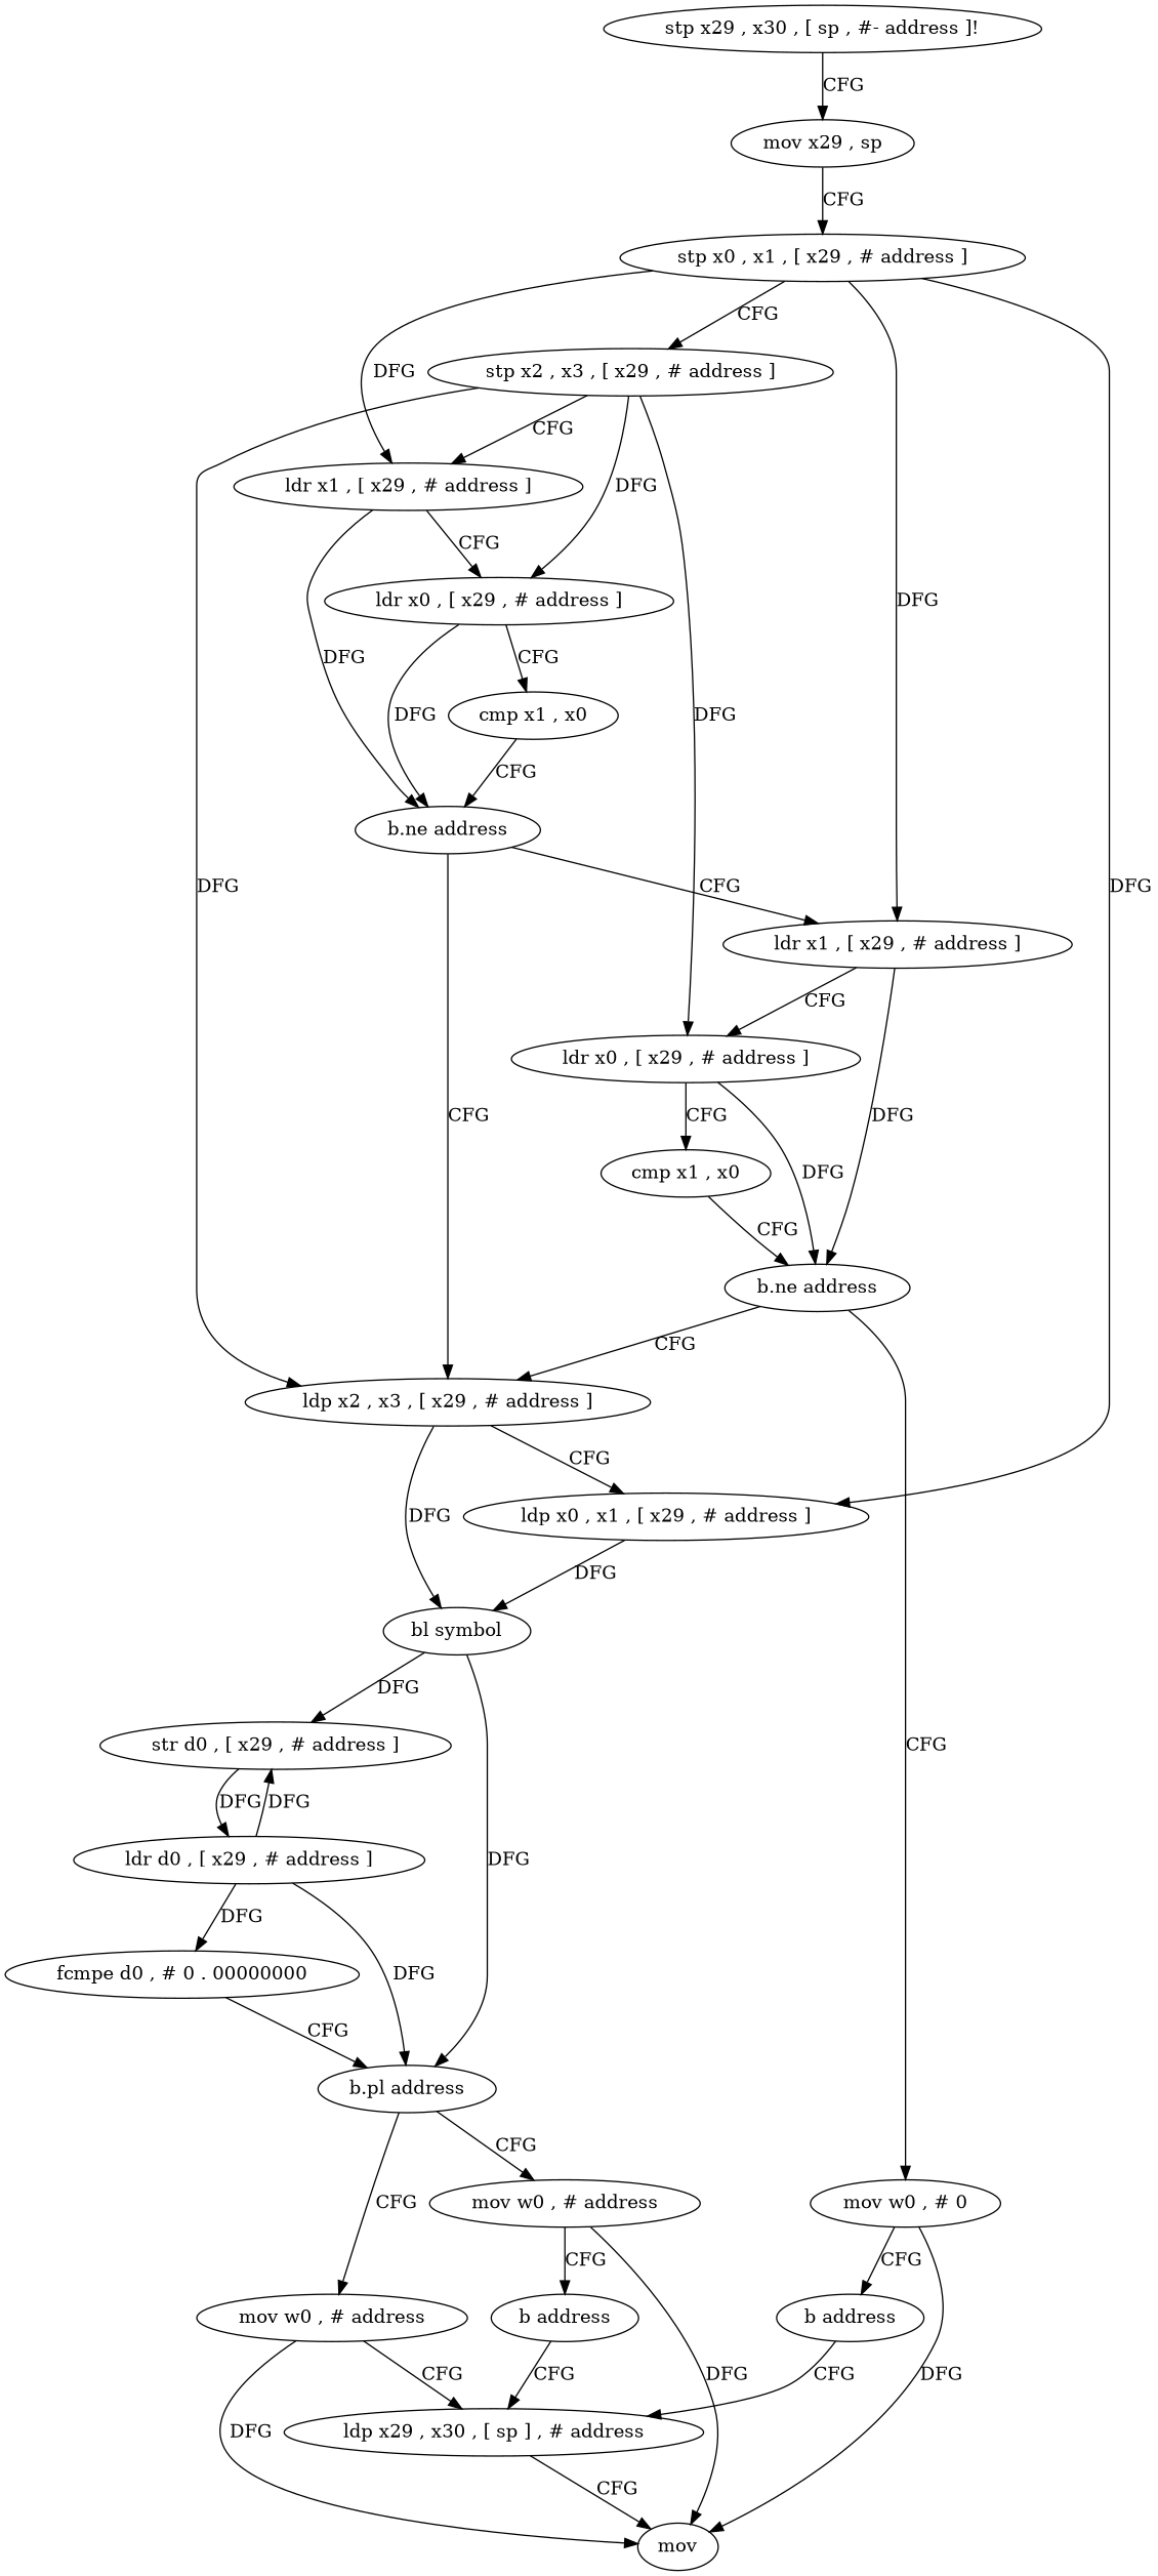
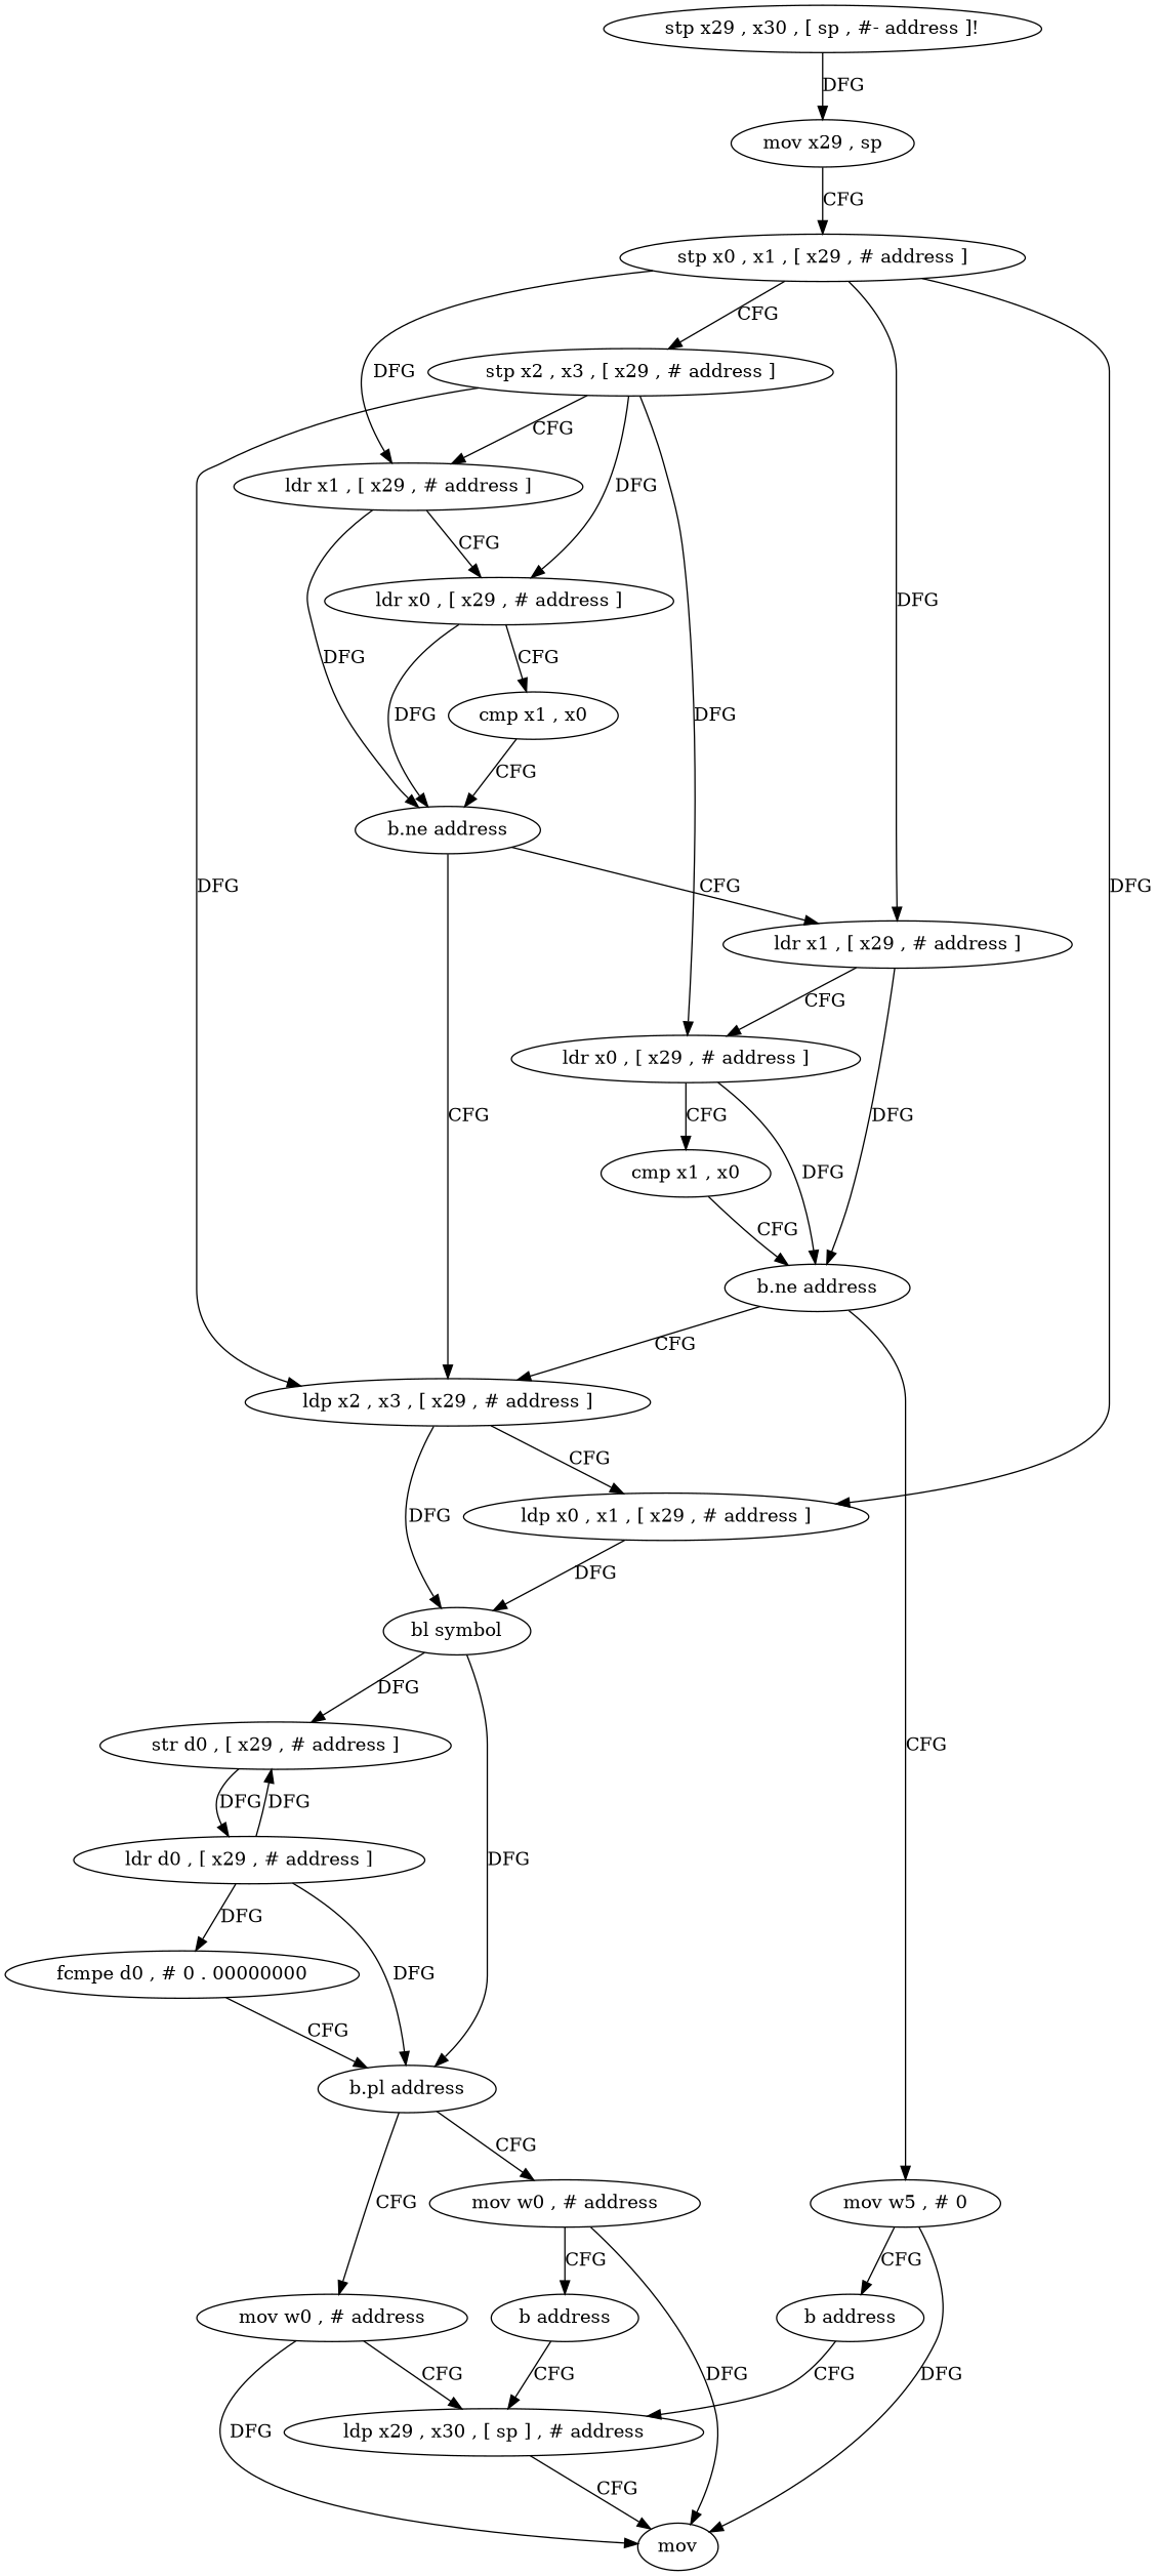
  digraph {
    n1 [label="stp x29 , x30 , [ sp , #- address ]!"]
    n2 [label="mov x29 , sp"]
    n3 [label="stp x0 , x1 , [ x29 , # address ]"]
    n4 [label="stp x2 , x3 , [ x29 , # address ]"]
    n5 [label="ldr x1 , [ x29 , # address ]"]
    n6 [label="ldr x1 , [ x29 , # address ]"]
    n7 [label="ldp x0 , x1 , [ x29 , # address ]"]
    n8 [label="ldr x0 , [ x29 , # address ]"]
    n9 [label="ldp x2 , x3 , [ x29 , # address ]"]
    n10 [label="ldr x0 , [ x29 , # address ]"]
    n11 [label="b.ne address"]
    n12 [label="b.ne address"]
    n13 [label="bl symbol"]
    n14 [label="cmp x1 , x0"]
    n15 [label="cmp x1 , x0"]
    n16 [label="str d0 , [ x29 , # address ]"]
    n17 [label="b.pl address"]
-   n18 [label="mov w0 , # 0"]
+   n18 [label="mov w5 , # 0"]
    n19 [label="ldr d0 , [ x29 , # address ]"]
    n20 [label="mov w0 , # address"]
    n21 [label="mov w0 , # address"]
    n22 [label="fcmpe d0 , # 0 . 00000000"]
    n23 [label="ldp x29 , x30 , [ sp ] , # address"]
    n24 [label=mov]
    n25 [label="b address"]
    n26 [label="b address"]
-   n1 -> n2 [label=CFG]
+   n1 -> n2 [label=DFG]
    n2 -> n3 [label=CFG]
    n3 -> n4 [label=CFG]
    n3 -> n5 [label=DFG]
    n3 -> n6 [label=DFG]
    n3 -> n7 [label=DFG]
    n4 -> n5 [label=CFG]
    n4 -> n8 [label=DFG]
    n4 -> n9 [label=DFG]
    n4 -> n10 [label=DFG]
    n5 -> n8 [label=CFG]
    n5 -> n11 [label=DFG]
    n6 -> n10 [label=CFG]
    n6 -> n12 [label=DFG]
    n7 -> n13 [label=DFG]
    n8 -> n11 [label=DFG]
    n8 -> n14 [label=CFG]
    n9 -> n7 [label=CFG]
    n9 -> n13 [label=DFG]
    n10 -> n12 [label=DFG]
    n10 -> n15 [label=CFG]
    n11 -> n6 [label=CFG]
    n11 -> n9 [label=CFG]
    n12 -> n9 [label=CFG]
    n12 -> n18 [label=CFG]
    n13 -> n16 [label=DFG]
    n13 -> n17 [label=DFG]
    n14 -> n11 [label=CFG]
    n15 -> n12 [label=CFG]
    n16 -> n19 [label=DFG]
    n17 -> n20 [label=CFG]
    n17 -> n21 [label=CFG]
    n18 -> n24 [label=DFG]
    n18 -> n26 [label=CFG]
    n19 -> n16 [label=DFG]
    n19 -> n17 [label=DFG]
    n19 -> n22 [label=DFG]
    n20 -> n23 [label=CFG]
    n20 -> n24 [label=DFG]
    n21 -> n24 [label=DFG]
    n21 -> n25 [label=CFG]
    n22 -> n17 [label=CFG]
    n23 -> n24 [label=CFG]
    n25 -> n23 [label=CFG]
    n26 -> n23 [label=CFG]
  }
